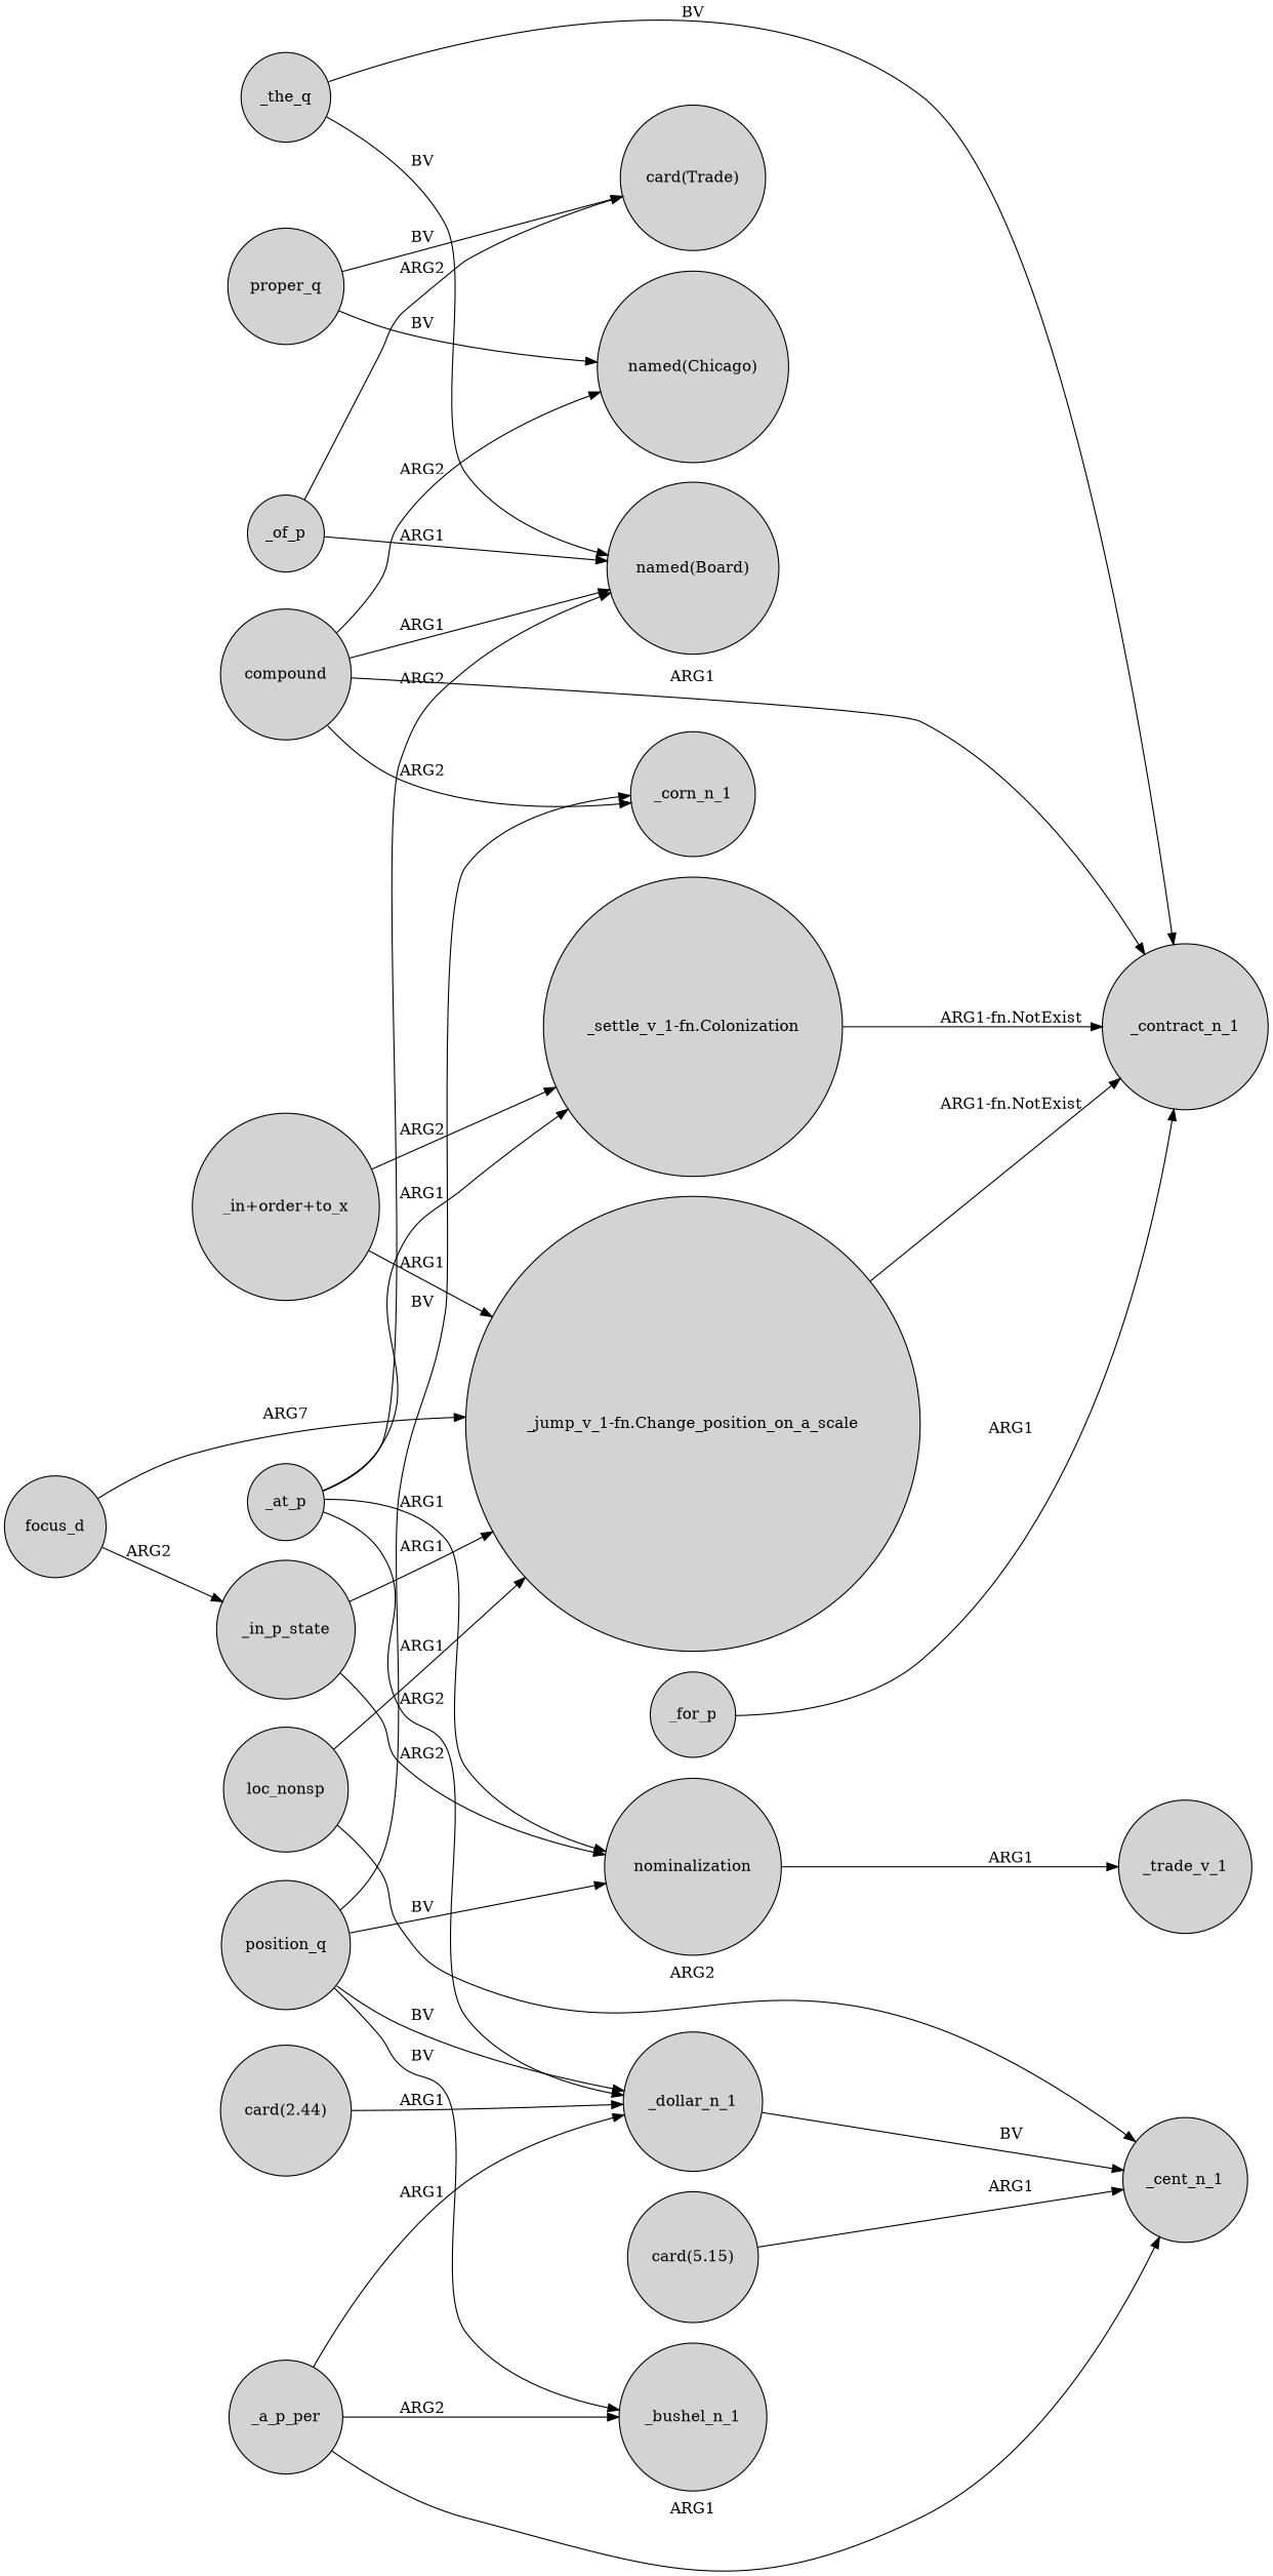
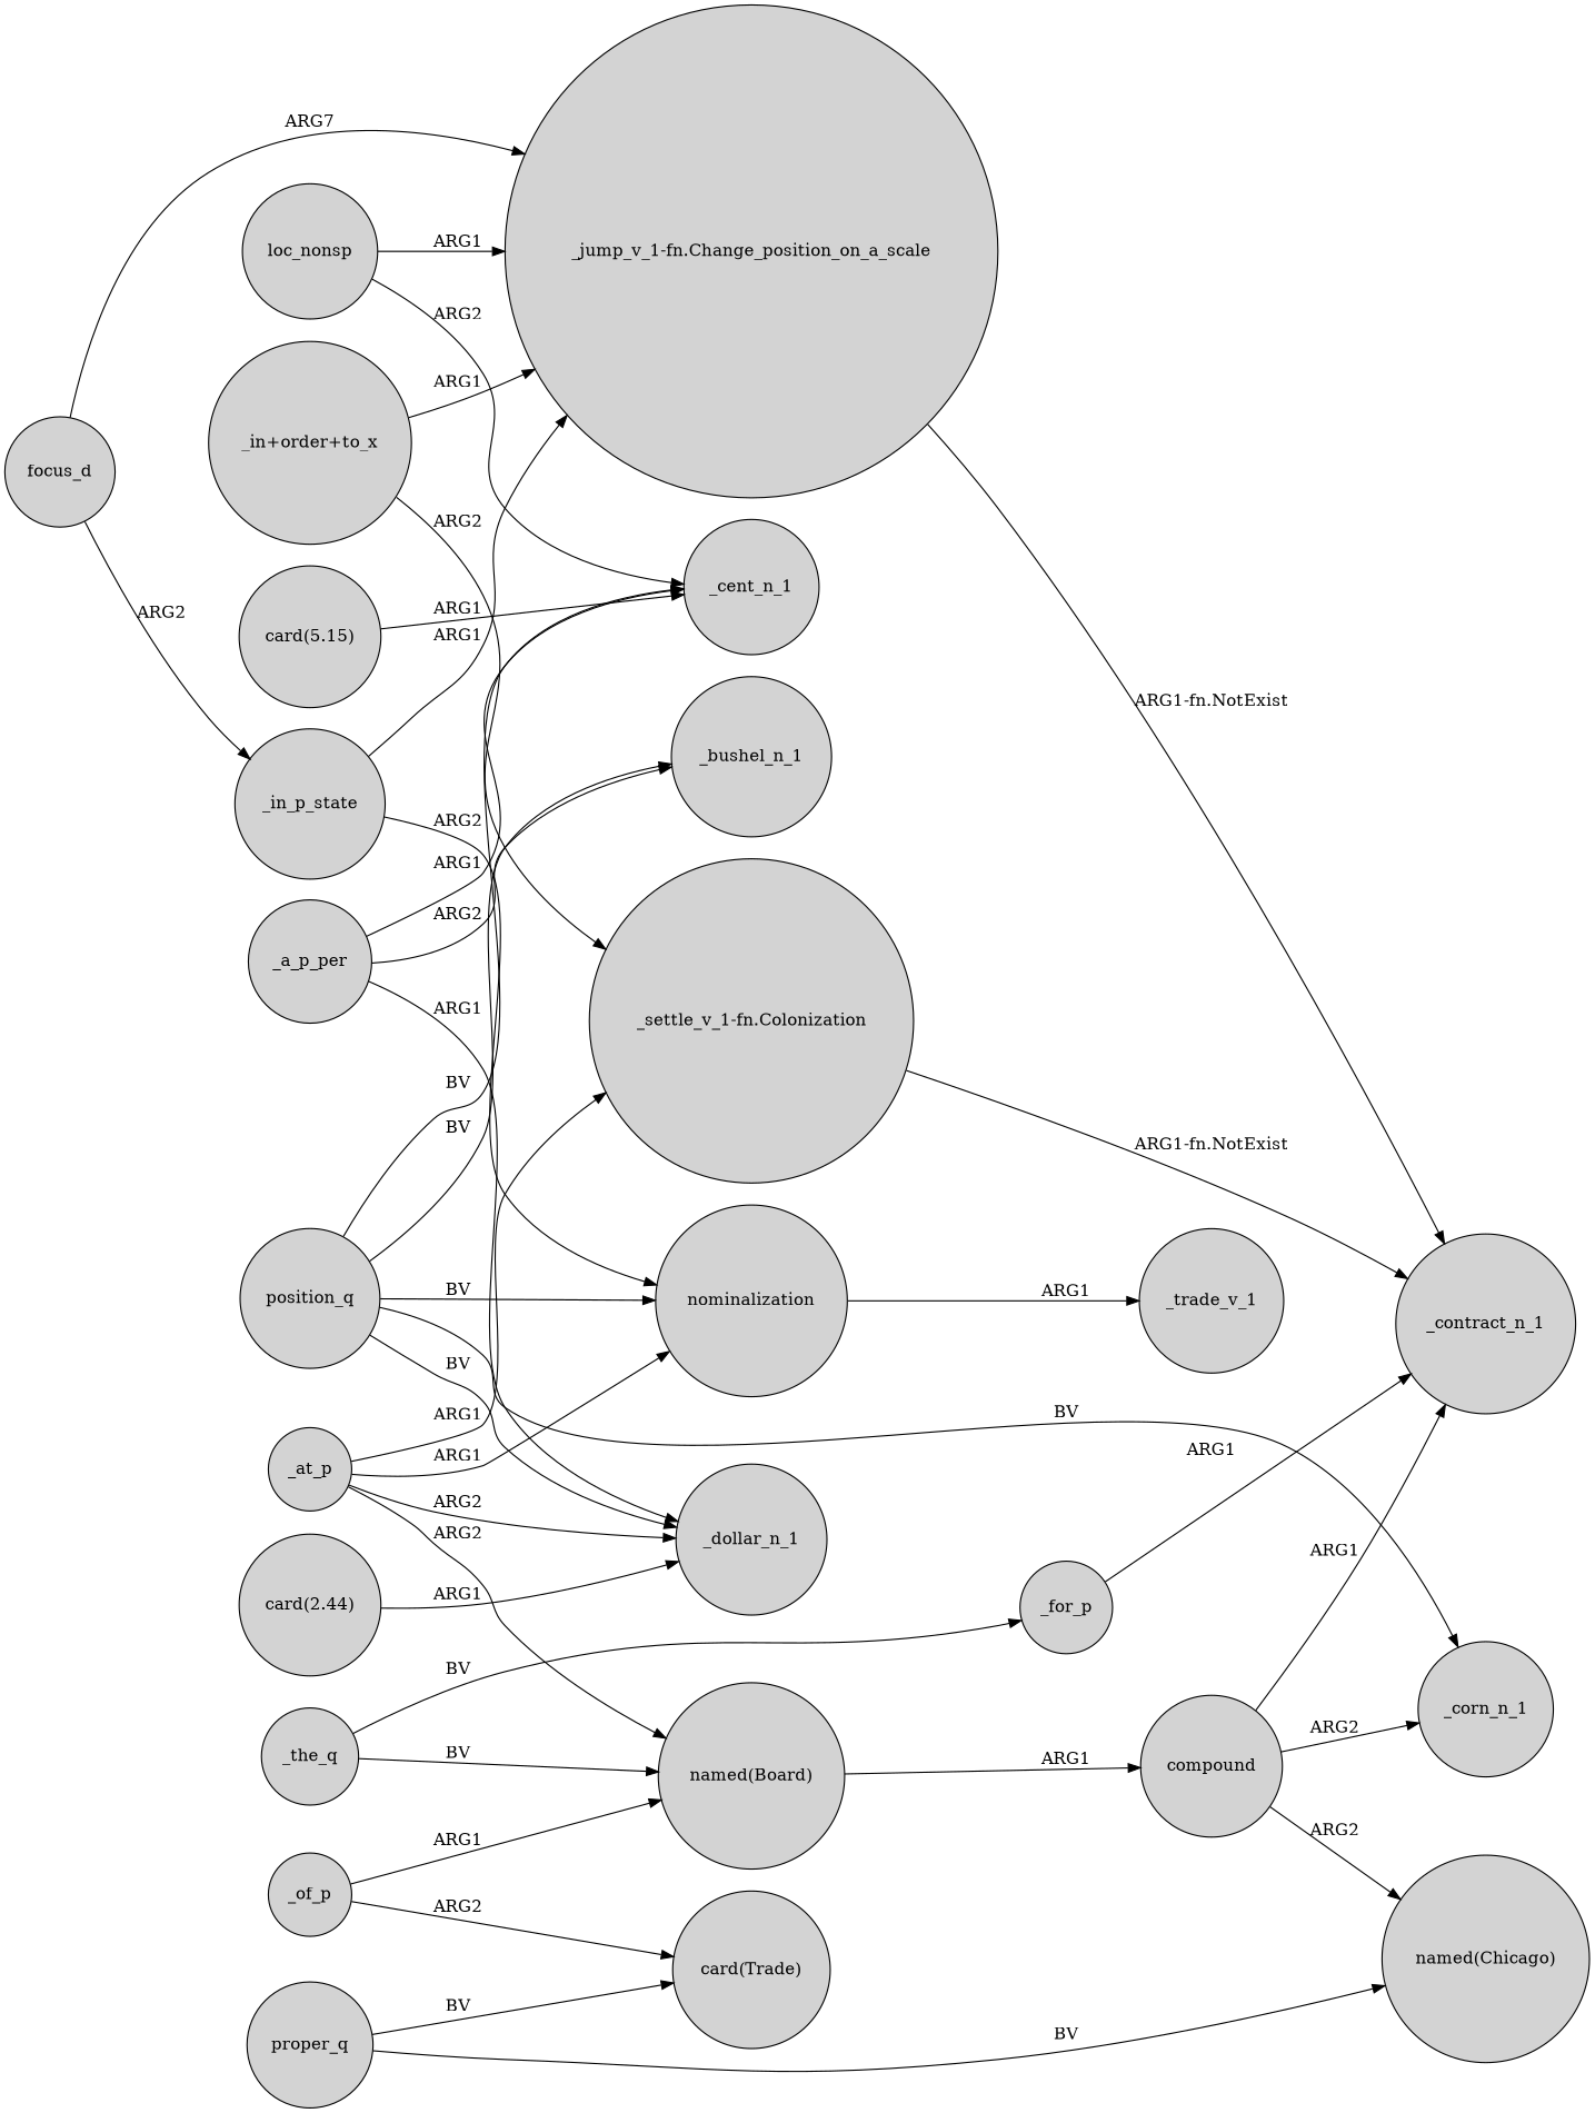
  digraph {
    rankdir=LR
    node [shape=circle style=filled]
    _the_q
    "named(Board)"
    _contract_n_1
    proper_q
    "named(Chicago)"
    n6 [label="card(Trade)"]
    loc_nonsp
    _cent_n_1
    "_jump_v_1-fn.Change_position_on_a_scale"
    _at_p
    _dollar_n_1
    "_settle_v_1-fn.Colonization"
    nominalization
    _trade_v_1
    "_in+order+to_x"
    n16 [label="card(5.15)"]
    n17 [label=position_q]
    _bushel_n_1
    _corn_n_1
    focus_d
    _in_p_state
    _a_p_per
    compound
    _of_p
    _for_p
    "card(2.44)"
    _the_q -> "named(Board)" [label=BV]
-   _the_q -> _contract_n_1 [label=BV]
+   _the_q -> _for_p [label=BV]
    proper_q -> "named(Chicago)" [label=BV]
    proper_q -> n6 [label=BV]
    loc_nonsp -> _cent_n_1 [label=ARG2]
    loc_nonsp -> "_jump_v_1-fn.Change_position_on_a_scale" [label=ARG1]
    "_jump_v_1-fn.Change_position_on_a_scale" -> _contract_n_1 [label="ARG1-fn.NotExist"]
    _at_p -> "named(Board)" [label=ARG2]
    _at_p -> _dollar_n_1 [label=ARG2]
    _at_p -> "_settle_v_1-fn.Colonization" [label=ARG1]
    _at_p -> nominalization [label=ARG1]
    "_settle_v_1-fn.Colonization" -> _contract_n_1 [label="ARG1-fn.NotExist"]
    nominalization -> _trade_v_1 [label=ARG1]
    "_in+order+to_x" -> "_jump_v_1-fn.Change_position_on_a_scale" [label=ARG1]
    "_in+order+to_x" -> "_settle_v_1-fn.Colonization" [label=ARG2]
    n16 -> _cent_n_1 [label=ARG1]
-   _dollar_n_1 -> _cent_n_1 [label=BV]
+   n17 -> _cent_n_1 [label=BV]
    n17 -> _dollar_n_1 [label=BV]
    n17 -> nominalization [label=BV]
    n17 -> _bushel_n_1 [label=BV]
    n17 -> _corn_n_1 [label=BV]
    focus_d -> "_jump_v_1-fn.Change_position_on_a_scale" [label=ARG7]
    focus_d -> _in_p_state [label=ARG2]
    _in_p_state -> "_jump_v_1-fn.Change_position_on_a_scale" [label=ARG1]
    _in_p_state -> nominalization [label=ARG2]
    _a_p_per -> _cent_n_1 [label=ARG1]
    _a_p_per -> _dollar_n_1 [label=ARG1]
    _a_p_per -> _bushel_n_1 [label=ARG2]
-   compound -> "named(Board)" [label=ARG1]
+   "named(Board)" -> compound [label=ARG1]
    compound -> _contract_n_1 [label=ARG1]
    compound -> "named(Chicago)" [label=ARG2]
    compound -> _corn_n_1 [label=ARG2]
    _of_p -> "named(Board)" [label=ARG1]
    _of_p -> n6 [label=ARG2]
    _for_p -> _contract_n_1 [label=ARG1]
    "card(2.44)" -> _dollar_n_1 [label=ARG1]
  }
